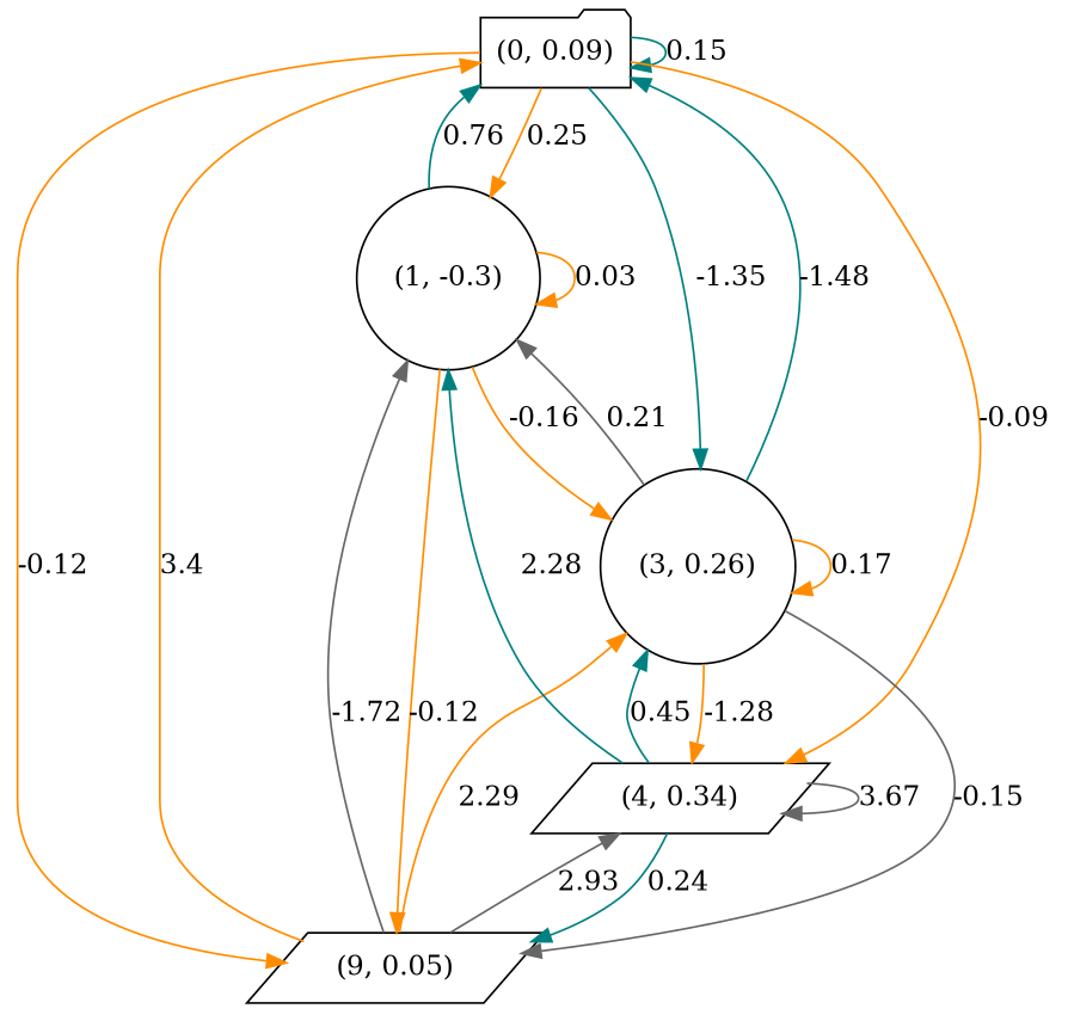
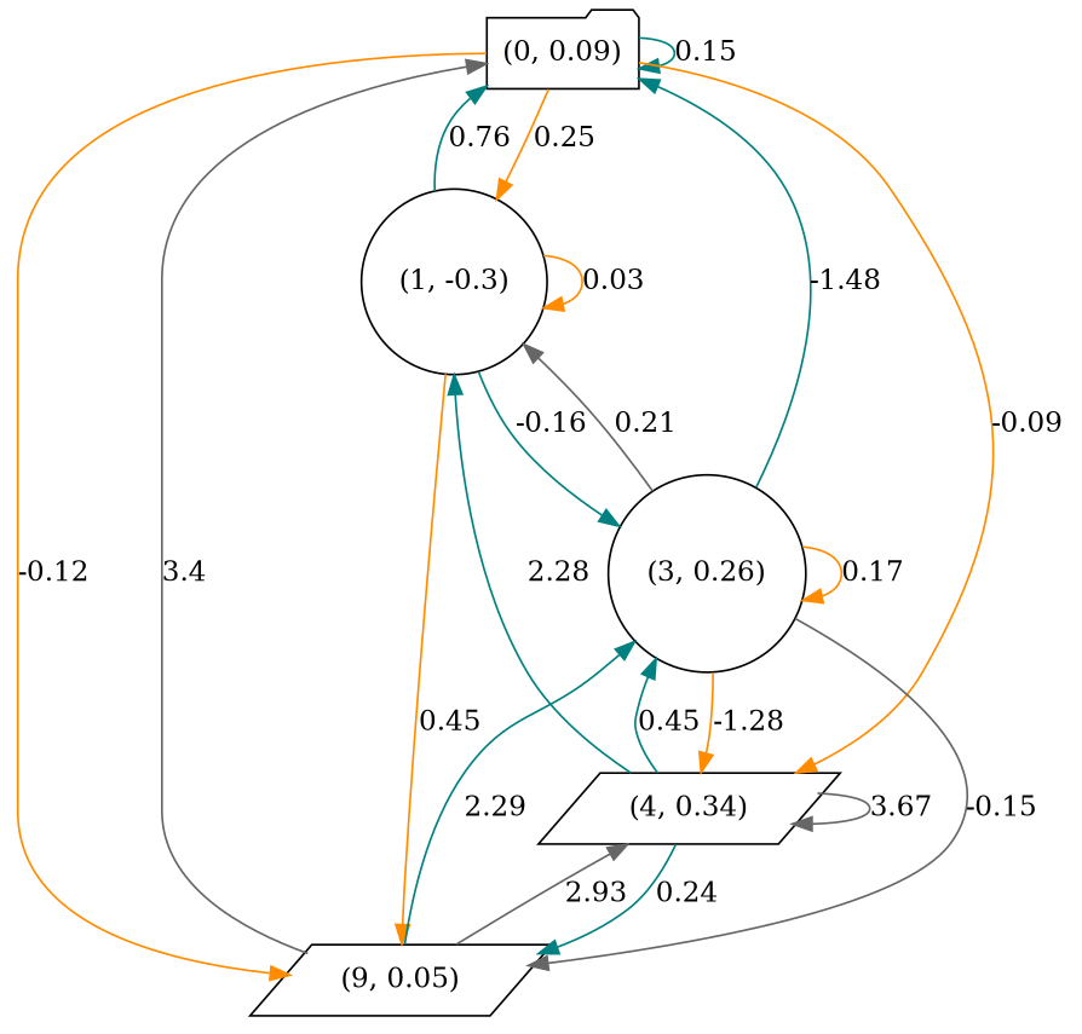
  digraph {
    node [shape=circle]
    edge [color=teal]
    n1 [label="(0, 0.09)" shape=folder]
    n2 [label="(1, -0.3)"]
    n3 [label="(9, 0.05)" shape=parallelogram]
    n4 [label="(3, 0.26)"]
    n5 [label="(4, 0.34)" shape=parallelogram]
    n1 -> n1 [label=0.15]
    n1 -> n2 [color=darkorange label=0.25]
    n1 -> n3 [color=darkorange label=-0.12]
-   n1 -> n4 [label=-1.35]
    n1 -> n5 [color=darkorange label=-0.09]
    n2 -> n1 [label=0.76]
    n2 -> n2 [color=darkorange label=0.03]
-   n2 -> n3 [color=darkorange label=-0.12]
-   n2 -> n4 [color=darkorange label=-0.16]
-   n3 -> n1 [color=darkorange label=3.4]
-   n3 -> n2 [color=gray40 label=-1.72]
-   n3 -> n4 [color=darkorange label=2.29]
+   n2 -> n3 [color=darkorange label=0.45]
+   n2 -> n4 [label=-0.16]
+   n3 -> n1 [color=gray40 label=3.4]
+   n3 -> n4 [label=2.29]
    n3 -> n5 [color=gray40 label=2.93]
    n4 -> n1 [label=-1.48]
    n4 -> n2 [color=gray40 label=0.21]
    n4 -> n3 [color=gray40 label=-0.15]
    n4 -> n4 [color=darkorange label=0.17]
    n4 -> n5 [color=darkorange label=-1.28]
    n5 -> n2 [label=2.28]
    n5 -> n3 [label=0.24]
    n5 -> n4 [label=0.45]
    n5 -> n5 [color=gray40 label=3.67]
  }
